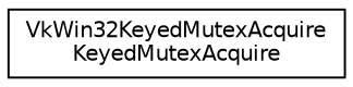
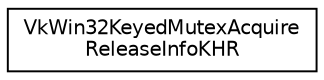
  digraph {
    rankdir=LR
-   n1 [color=black fillcolor=white fontname=Helvetica fontsize=10 height=0.2 label="VkWin32KeyedMutexAcquire\lKeyedMutexAcquire" shape=record style=filled width=0.4]
+   n1 [color=black fillcolor=white fontname=Helvetica fontsize=10 height=0.2 label="VkWin32KeyedMutexAcquire\lReleaseInfoKHR" shape=record style=filled width=0.4]
  }
